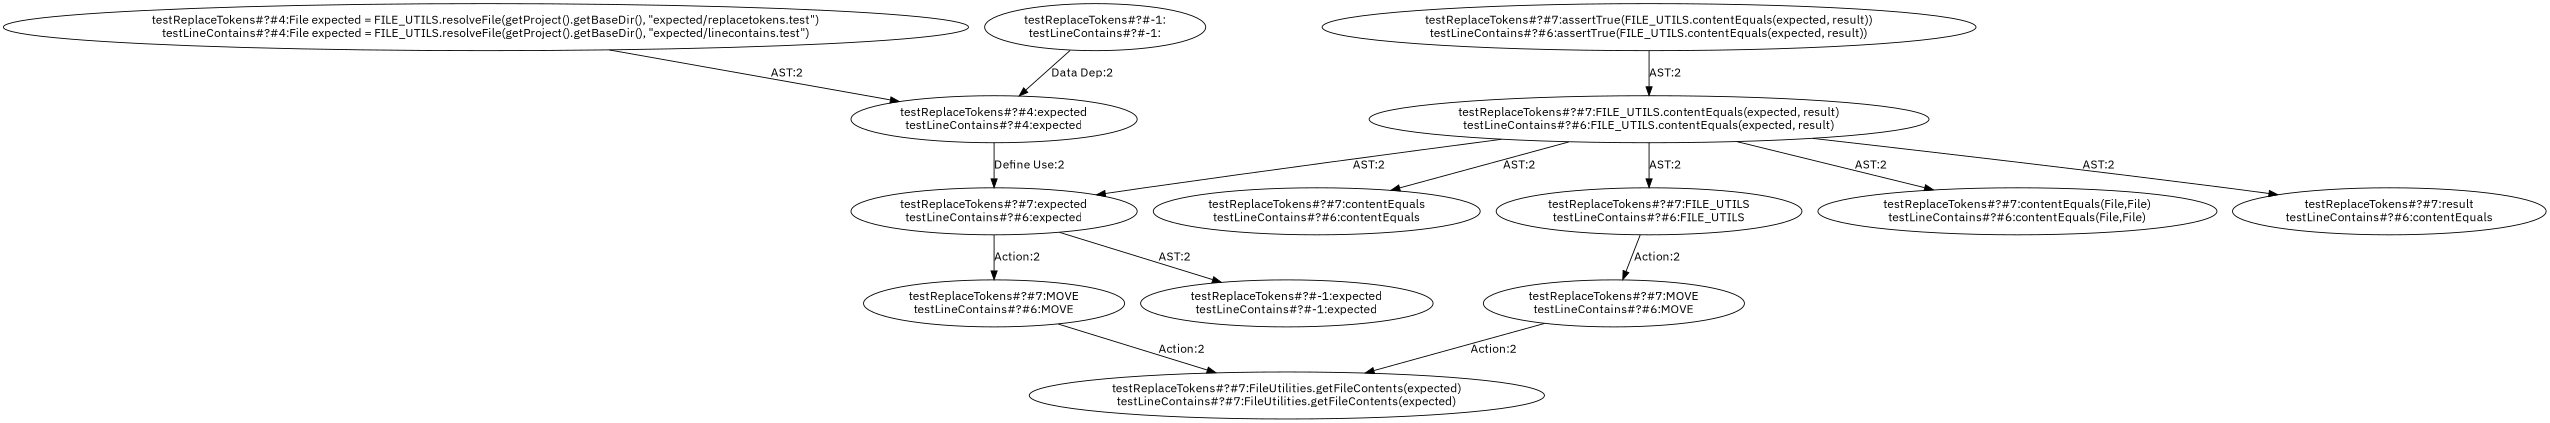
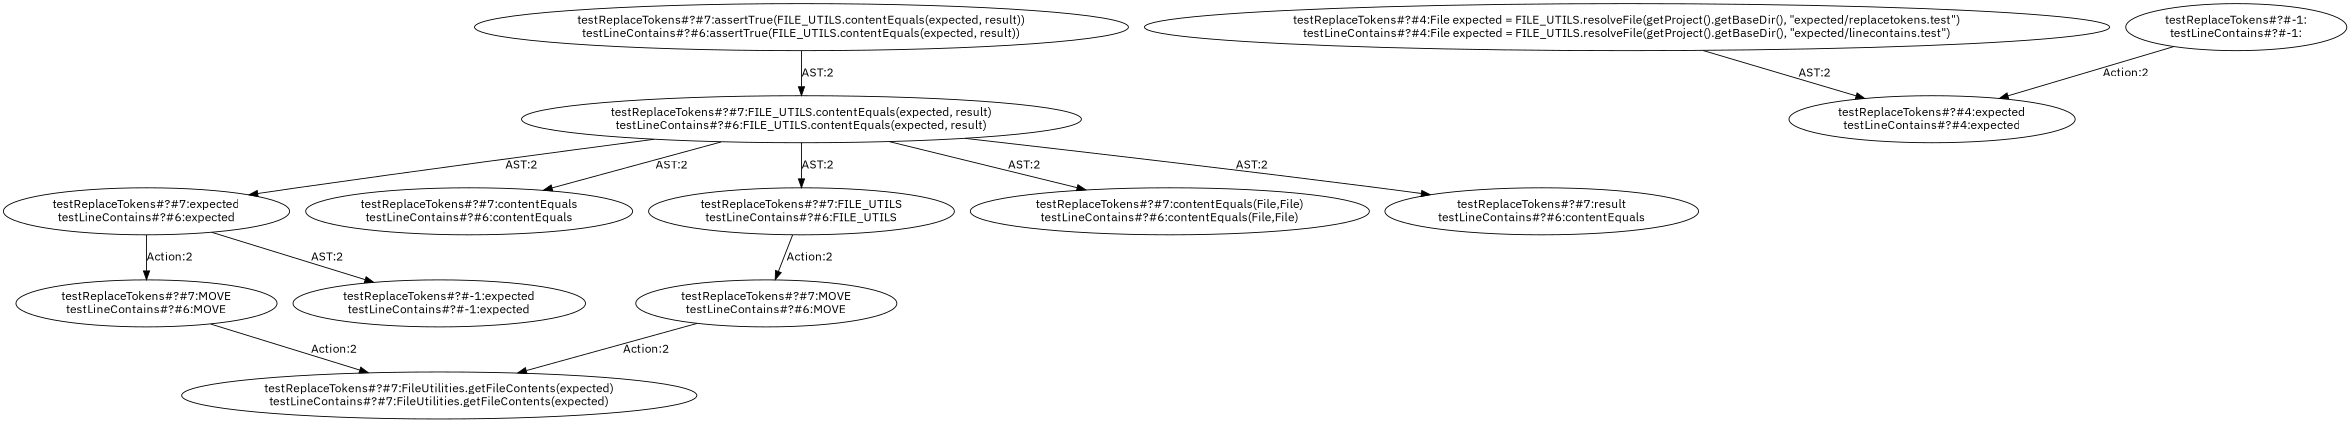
  digraph {
    fontname="IBM Plex Sans"
    node [fontname="IBM Plex Sans" shape=ellipse]
    edge [fontname="IBM Plex Sans"]
    n1 [label="testReplaceTokens#?#7:MOVE\ntestLineContains#?#6:MOVE"]
    n2 [label="testReplaceTokens#?#7:FileUtilities.getFileContents(expected)\ntestLineContains#?#7:FileUtilities.getFileContents(expected)"]
    n3 [label="testReplaceTokens#?#7:expected\ntestLineContains#?#6:expected"]
    n4 [label="testReplaceTokens#?#-1:expected\ntestLineContains#?#-1:expected"]
    n5 [label="testReplaceTokens#?#4:expected\ntestLineContains#?#4:expected"]
    n6 [label="testReplaceTokens#?#4:File expected = FILE_UTILS.resolveFile(getProject().getBaseDir(), \"expected/replacetokens.test\")\ntestLineContains#?#4:File expected = FILE_UTILS.resolveFile(getProject().getBaseDir(), \"expected/linecontains.test\")"]
    n7 [label="testReplaceTokens#?#-1:\ntestLineContains#?#-1:"]
    n8 [label="testReplaceTokens#?#7:FILE_UTILS.contentEquals(expected, result)\ntestLineContains#?#6:FILE_UTILS.contentEquals(expected, result)"]
    n9 [label="testReplaceTokens#?#7:contentEquals\ntestLineContains#?#6:contentEquals"]
    n10 [label="testReplaceTokens#?#7:FILE_UTILS\ntestLineContains#?#6:FILE_UTILS"]
    n11 [label="testReplaceTokens#?#7:contentEquals(File,File)\ntestLineContains#?#6:contentEquals(File,File)"]
    n12 [label="testReplaceTokens#?#7:result\ntestLineContains#?#6:contentEquals"]
    n13 [label="testReplaceTokens#?#7:MOVE\ntestLineContains#?#6:MOVE"]
    n14 [label="testReplaceTokens#?#7:assertTrue(FILE_UTILS.contentEquals(expected, result))\ntestLineContains#?#6:assertTrue(FILE_UTILS.contentEquals(expected, result))"]
    n1 -> n2 [label="Action:2"]
    n3 -> n1 [label="Action:2"]
    n3 -> n4 [label="AST:2"]
-   n5 -> n3 [label="Define Use:2"]
    n6 -> n5 [label="AST:2"]
-   n7 -> n5 [label="Data Dep:2"]
+   n7 -> n5 [label="Action:2"]
    n8 -> n3 [label="AST:2"]
    n8 -> n9 [label="AST:2"]
    n8 -> n10 [label="AST:2"]
    n8 -> n11 [label="AST:2"]
    n8 -> n12 [label="AST:2"]
    n10 -> n13 [label="Action:2"]
    n13 -> n2 [label="Action:2"]
    n14 -> n8 [label="AST:2"]
  }
